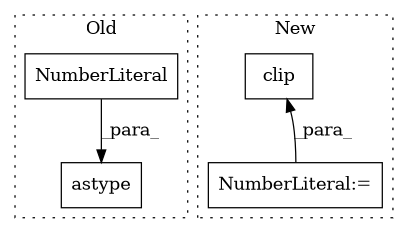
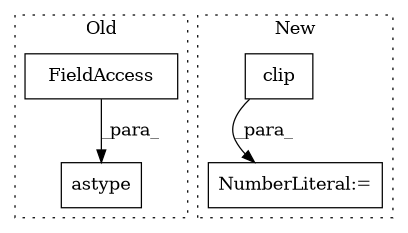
  digraph {
    node [a=32 shape=box]
    n1 [l="7,1" label=astype s="11423,11441"]
-   n2 [a=22 l=11 label=NumberLiteral s=11430]
+   n2 [a=22 l=11 label=FieldAccess s=11430]
    n3 [l="5,1" label=clip s="12931,12975"]
    n4 [a=7 l=1 label="NumberLiteral:=" s=12926]
    subgraph cluster_1 {
      label=Old
      style=dotted
      n1
      n2
    }
    subgraph cluster_2 {
      label=New
      style=dotted
      n3
      n4
    }
    n2 -> n1 [label=_para_]
-   n4 -> n3 [label=_para_]
+   n3 -> n4 [label=_para_]
  }
